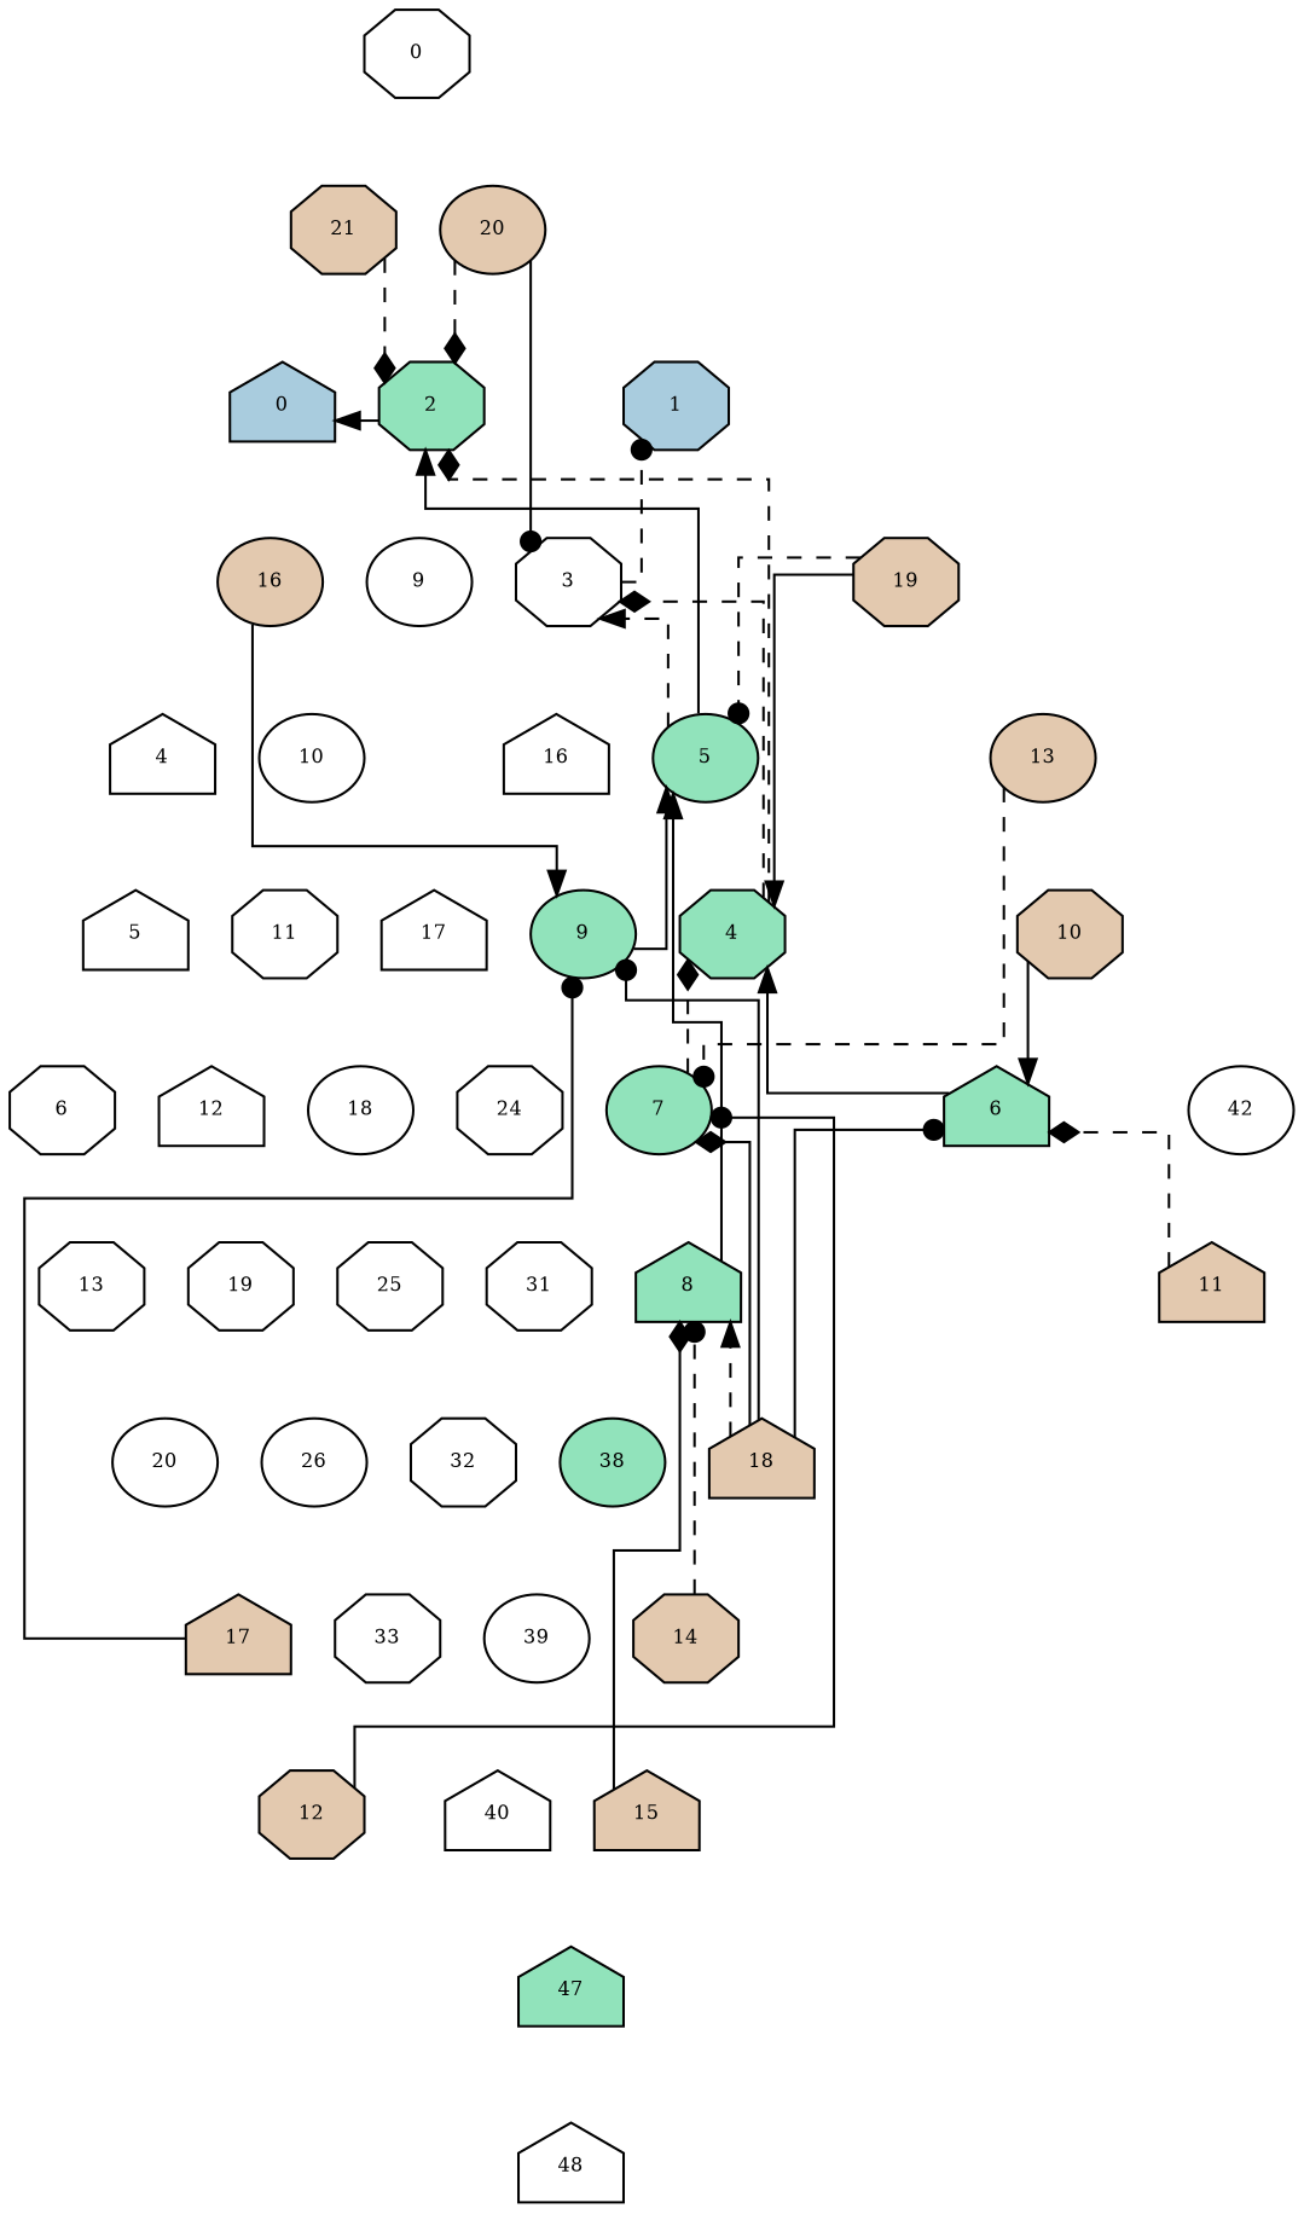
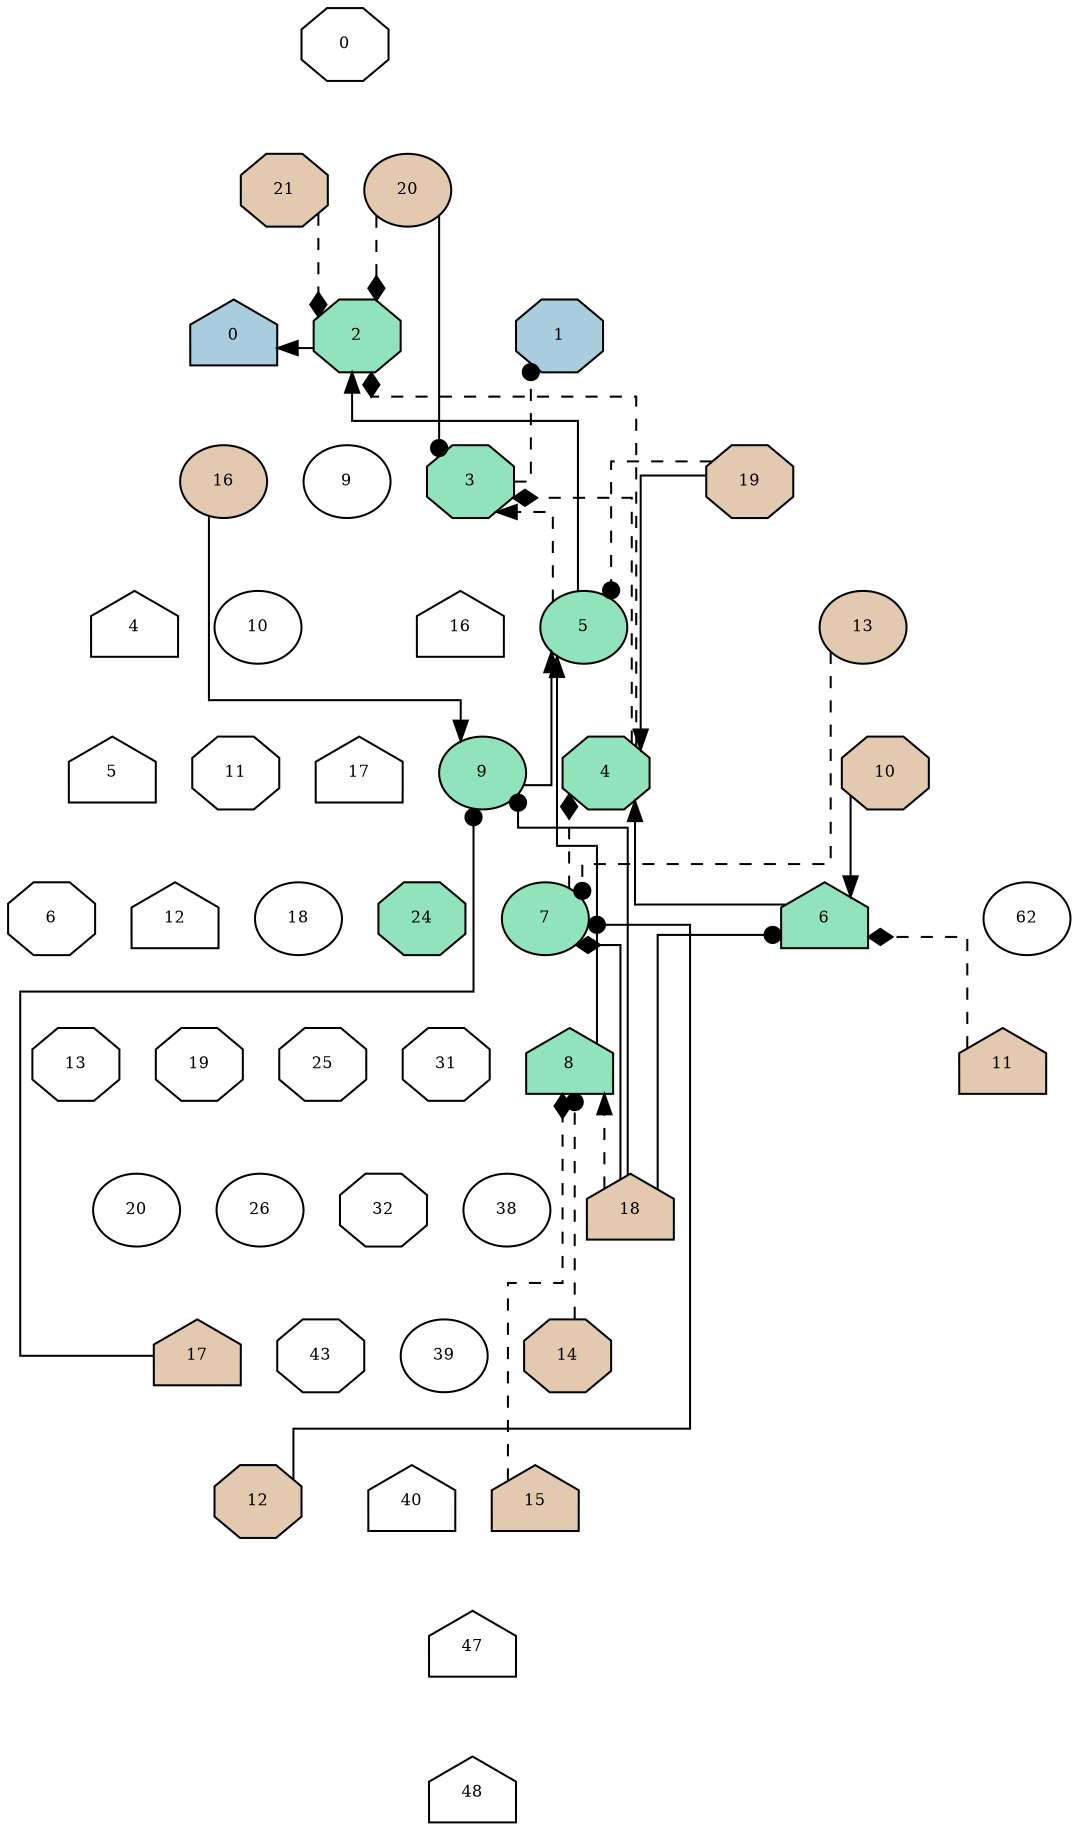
  digraph {
    rank=same
    rankdir=TB
    splines=ortho
    node [fillcolor="#ffffff" fixedsize=true fontsize=8 shape=octagon style=filled]
    edge [constraint=true style=invis]
    n1 [label=0 width=0.6]
    n2 [fillcolor="#e3c9af" label=21 width=0.6]
    n3 [fillcolor="#e3c9af" label=20 shape=ellipse width=0.6]
    n4 [fillcolor="#a9ccde" label=0 shape=house width=0.6]
    n5 [fillcolor="#91e3bb" label=2 width=0.6]
-   n6 [label=3 width=0.6]
+   n6 [fillcolor="#91e3bb" label=3 width=0.6]
    n7 [fillcolor="#a9ccde" label=1 width=0.6]
    n8 [fillcolor="#e3c9af" label=16 shape=ellipse width=0.6]
    n9 [label=9 shape=ellipse width=0.6]
    n10 [label=16 shape=house width=0.6]
    n11 [fillcolor="#91e3bb" label=5 shape=ellipse width=0.6]
    n12 [label=4 shape=house width=0.6]
    n13 [label=10 shape=ellipse width=0.6]
    n14 [fillcolor="#91e3bb" label=9 shape=ellipse width=0.6]
    n15 [label=5 shape=house width=0.6]
    n16 [label=11 width=0.6]
    n17 [label=17 shape=house width=0.6]
-   n18 [label=24 width=0.6]
+   n18 [fillcolor="#91e3bb" label=24 width=0.6]
    n19 [fillcolor="#91e3bb" label=7 shape=ellipse width=0.6]
    n20 [label=6 width=0.6]
    n21 [label=12 shape=house width=0.6]
    n22 [label=18 shape=ellipse width=0.6]
    n23 [label=13 width=0.6]
    n24 [label=19 width=0.6]
    n25 [label=20 shape=ellipse width=0.6]
    n26 [fillcolor="#e3c9af" label=19 width=0.6]
    n27 [label=25 width=0.6]
    n28 [label=26 shape=ellipse width=0.6]
    n29 [fillcolor="#e3c9af" label=17 shape=house width=0.6]
    n30 [fillcolor="#e3c9af" label=13 shape=ellipse width=0.6]
    n31 [fillcolor="#91e3bb" label=4 width=0.6]
    n32 [label=31 width=0.6]
    n33 [label=32 width=0.6]
-   n34 [label=33 width=0.6]
+   n34 [label=43 width=0.6]
    n35 [fillcolor="#e3c9af" label=12 width=0.6]
    n36 [fillcolor="#e3c9af" label=10 width=0.6]
    n37 [fillcolor="#91e3bb" label=6 shape=house width=0.6]
    n38 [fillcolor="#91e3bb" label=8 shape=house width=0.6]
-   n39 [fillcolor="#91e3bb" label=38 shape=ellipse width=0.6]
+   n39 [label=38 shape=ellipse width=0.6]
    n40 [label=39 shape=ellipse width=0.6]
    n41 [label=40 shape=house width=0.6]
-   n42 [label=42 shape=ellipse width=0.6]
+   n42 [label=62 shape=ellipse width=0.6]
    n43 [fillcolor="#e3c9af" label=11 shape=house width=0.6]
    n44 [fillcolor="#e3c9af" label=18 shape=house width=0.6]
    n45 [fillcolor="#e3c9af" label=14 width=0.6]
    n46 [fillcolor="#e3c9af" label=15 shape=house width=0.6]
-   n47 [fillcolor="#91e3bb" label=47 shape=house width=0.6]
+   n47 [label=47 shape=house width=0.6]
    n48 [label=48 shape=house width=0.6]
    n1 -> n2
    n1 -> n3
    n2 -> n4
    n2 -> n5 [arrowhead=diamond constraint=false style=dashed]
    n2 -> n5
    n3 -> n5 [arrowhead=diamond constraint=false style=dashed]
    n3 -> n5
    n3 -> n6 [arrowhead=dot constraint=false style=solid]
    n3 -> n7
    n4 -> n8
    n4 -> n9
    n5 -> n4 [arrowhead=normal constraint=false style=solid]
    n5 -> n6
    n5 -> n9
    n6 -> n7 [arrowhead=dot constraint=false style=dashed]
    n6 -> n10
    n6 -> n11
    n7 -> n6
    n7 -> n26
    n8 -> n12
    n8 -> n13
    n8 -> n14 [arrowhead=normal constraint=false style=solid]
    n9 -> n10
    n9 -> n13
    n10 -> n14
    n10 -> n17
    n11 -> n5 [arrowhead=normal constraint=false style=solid]
    n11 -> n6 [arrowhead=normal constraint=false style=dashed]
    n11 -> n14
    n11 -> n31
    n12 -> n15
    n12 -> n16
    n13 -> n16
    n13 -> n17
    n14 -> n11 [arrowhead=normal constraint=false style=solid]
    n14 -> n18
    n14 -> n19
    n15 -> n20
    n15 -> n21
    n16 -> n21
    n16 -> n22
    n17 -> n18
    n17 -> n22
    n18 -> n27
    n18 -> n32
    n19 -> n31 [arrowhead=diamond constraint=false style=dashed]
    n19 -> n32
    n19 -> n38
    n20 -> n23
    n21 -> n23
    n21 -> n24
    n22 -> n24
    n22 -> n27
    n23 -> n25
    n24 -> n25
    n24 -> n28
    n25 -> n29
    n26 -> n11 [arrowhead=dot constraint=false style=dashed]
    n26 -> n11
    n26 -> n30
    n26 -> n31 [arrowhead=normal constraint=false style=solid]
    n27 -> n28
    n27 -> n33
    n28 -> n29
    n28 -> n34
    n29 -> n14 [arrowhead=dot constraint=false style=solid]
    n29 -> n35
    n30 -> n19 [arrowhead=dot constraint=false style=dashed]
    n30 -> n31
    n30 -> n36
    n31 -> n5 [arrowhead=diamond constraint=false style=dashed]
    n31 -> n6 [arrowhead=diamond constraint=false style=dashed]
    n31 -> n19
    n31 -> n37
    n32 -> n33
    n32 -> n39
    n33 -> n34
    n33 -> n40
    n34 -> n35
    n34 -> n41
    n35 -> n19 [arrowhead=dot constraint=false style=solid]
    n36 -> n37 [arrowhead=normal constraint=false style=solid]
    n36 -> n37
    n36 -> n42
    n37 -> n31 [arrowhead=normal constraint=false style=solid]
    n37 -> n38
    n37 -> n43
    n38 -> n11 [arrowhead=normal constraint=false style=solid]
    n38 -> n39
    n38 -> n44
    n39 -> n40
    n39 -> n45
    n40 -> n41
    n40 -> n46
    n41 -> n47
    n42 -> n43
    n43 -> n37 [arrowhead=diamond constraint=false style=dashed]
    n43 -> n44
    n44 -> n14 [arrowhead=dot constraint=false style=solid]
    n44 -> n19 [arrowhead=diamond constraint=false style=solid]
    n44 -> n37 [arrowhead=dot constraint=false style=solid]
    n44 -> n38 [arrowhead=normal constraint=false style=dashed]
    n44 -> n45
    n45 -> n38 [arrowhead=dot constraint=false style=dashed]
    n45 -> n46
-   n46 -> n38 [arrowhead=diamond constraint=false style=solid]
+   n46 -> n38 [arrowhead=diamond constraint=false style=dashed]
    n46 -> n47
    n47 -> n48
  }
